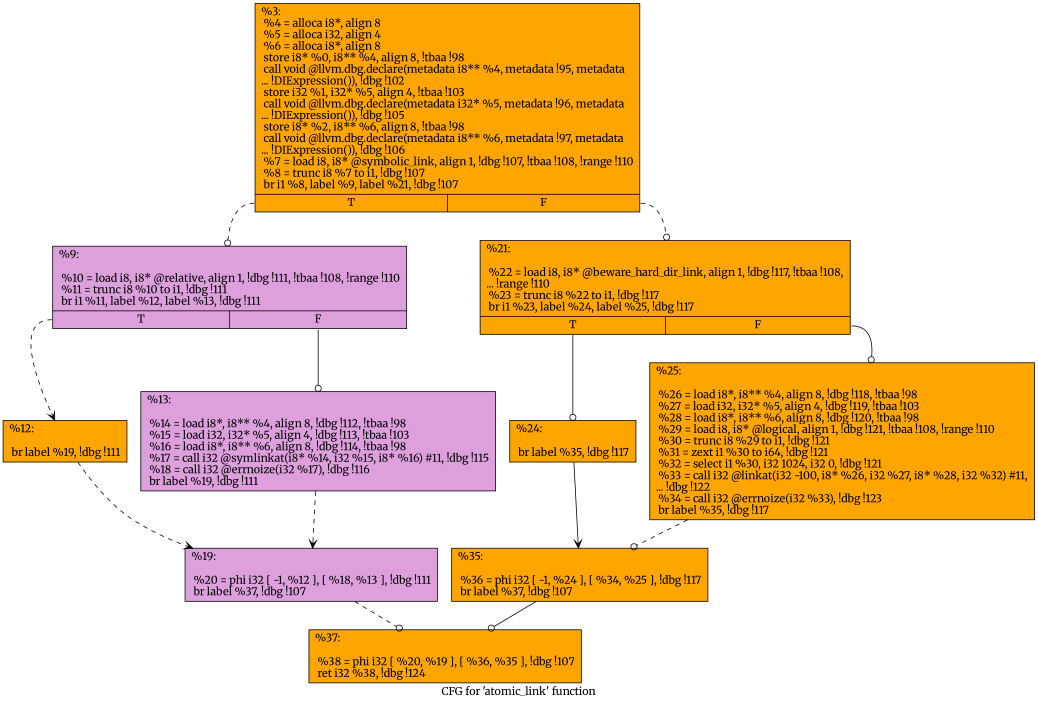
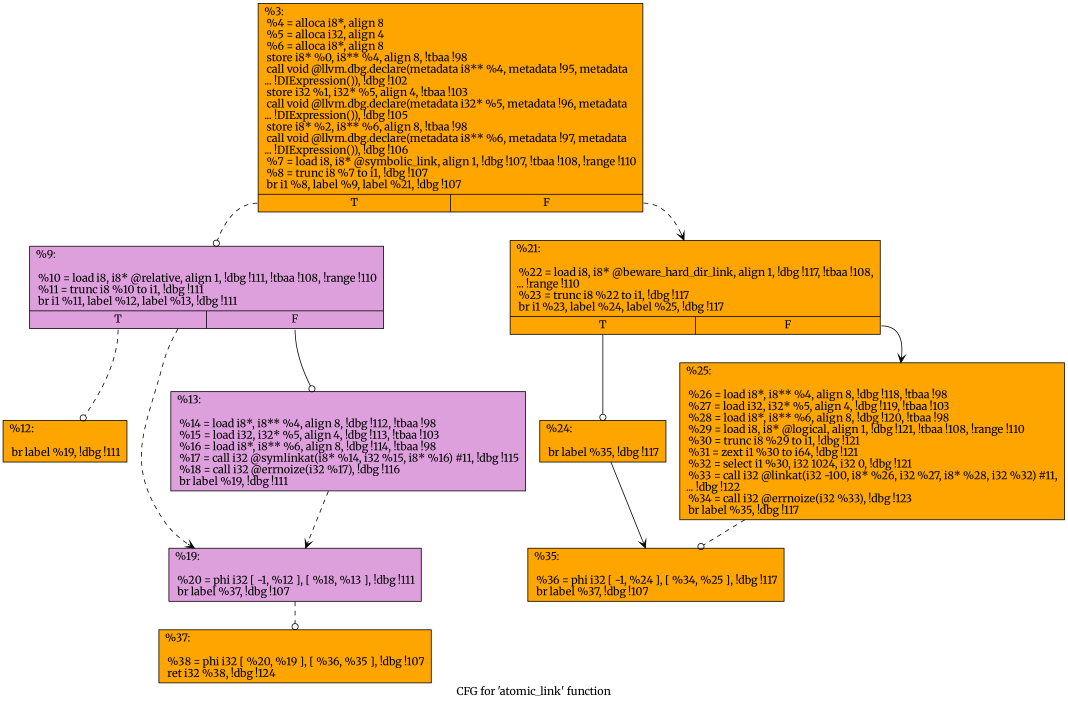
  digraph {
    fontname=Merriweather
    label="CFG for 'atomic_link' function"
    node [fillcolor=orange fontname=Merriweather shape=record style=filled]
    edge [arrowhead=odot fontname=Merriweather style=dashed]
    n1 [label="{%3:\l  %4 = alloca i8*, align 8\l  %5 = alloca i32, align 4\l  %6 = alloca i8*, align 8\l  store i8* %0, i8** %4, align 8, !tbaa !98\l  call void @llvm.dbg.declare(metadata i8** %4, metadata !95, metadata\l... !DIExpression()), !dbg !102\l  store i32 %1, i32* %5, align 4, !tbaa !103\l  call void @llvm.dbg.declare(metadata i32* %5, metadata !96, metadata\l... !DIExpression()), !dbg !105\l  store i8* %2, i8** %6, align 8, !tbaa !98\l  call void @llvm.dbg.declare(metadata i8** %6, metadata !97, metadata\l... !DIExpression()), !dbg !106\l  %7 = load i8, i8* @symbolic_link, align 1, !dbg !107, !tbaa !108, !range !110\l  %8 = trunc i8 %7 to i1, !dbg !107\l  br i1 %8, label %9, label %21, !dbg !107\l|{<s0>T|<s1>F}}"]
    n2 [fillcolor=plum label="{%9:\l\l  %10 = load i8, i8* @relative, align 1, !dbg !111, !tbaa !108, !range !110\l  %11 = trunc i8 %10 to i1, !dbg !111\l  br i1 %11, label %12, label %13, !dbg !111\l|{<s0>T|<s1>F}}"]
    n3 [label="{%21:\l\l  %22 = load i8, i8* @beware_hard_dir_link, align 1, !dbg !117, !tbaa !108,\l... !range !110\l  %23 = trunc i8 %22 to i1, !dbg !117\l  br i1 %23, label %24, label %25, !dbg !117\l|{<s0>T|<s1>F}}"]
    n4 [label="{%12:\l\l  br label %19, !dbg !111\l}"]
    n5 [fillcolor=plum label="{%13:\l\l  %14 = load i8*, i8** %4, align 8, !dbg !112, !tbaa !98\l  %15 = load i32, i32* %5, align 4, !dbg !113, !tbaa !103\l  %16 = load i8*, i8** %6, align 8, !dbg !114, !tbaa !98\l  %17 = call i32 @symlinkat(i8* %14, i32 %15, i8* %16) #11, !dbg !115\l  %18 = call i32 @errnoize(i32 %17), !dbg !116\l  br label %19, !dbg !111\l}"]
    n6 [label="{%24:\l\l  br label %35, !dbg !117\l}"]
    n7 [label="{%25:\l\l  %26 = load i8*, i8** %4, align 8, !dbg !118, !tbaa !98\l  %27 = load i32, i32* %5, align 4, !dbg !119, !tbaa !103\l  %28 = load i8*, i8** %6, align 8, !dbg !120, !tbaa !98\l  %29 = load i8, i8* @logical, align 1, !dbg !121, !tbaa !108, !range !110\l  %30 = trunc i8 %29 to i1, !dbg !121\l  %31 = zext i1 %30 to i64, !dbg !121\l  %32 = select i1 %30, i32 1024, i32 0, !dbg !121\l  %33 = call i32 @linkat(i32 -100, i8* %26, i32 %27, i8* %28, i32 %32) #11,\l... !dbg !122\l  %34 = call i32 @errnoize(i32 %33), !dbg !123\l  br label %35, !dbg !117\l}"]
    n8 [fillcolor=plum label="{%19:\l\l  %20 = phi i32 [ -1, %12 ], [ %18, %13 ], !dbg !111\l  br label %37, !dbg !107\l}"]
    n9 [label="{%35:\l\l  %36 = phi i32 [ -1, %24 ], [ %34, %25 ], !dbg !117\l  br label %37, !dbg !107\l}"]
    n10 [label="{%37:\l\l  %38 = phi i32 [ %20, %19 ], [ %36, %35 ], !dbg !107\l  ret i32 %38, !dbg !124\l}"]
    n1 -> n2 [tailport=s0]
-   n1 -> n3 [tailport=s1]
-   n2 -> n4 [arrowhead=vee tailport=s0]
+   n1 -> n3 [arrowhead=vee tailport=s1]
+   n2 -> n4 [tailport=s0]
    n2 -> n5 [style=solid tailport=s1]
    n3 -> n6 [style=solid tailport=s0]
-   n3 -> n7 [style=solid tailport=s1]
-   n4 -> n8 [arrowhead=vee]
+   n3 -> n7 [arrowhead=vee style=solid tailport=s1]
+   n2 -> n8 [arrowhead=vee]
    n5 -> n8 [arrowhead=vee]
    n6 -> n9 [arrowhead=vee style=solid]
    n7 -> n9
    n8 -> n10
-   n9 -> n10 [style=solid]
  }
